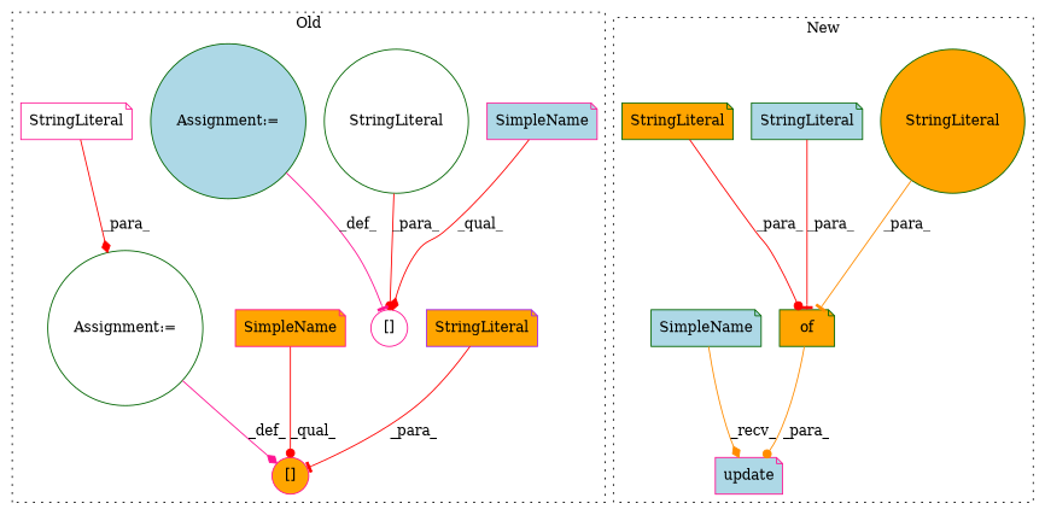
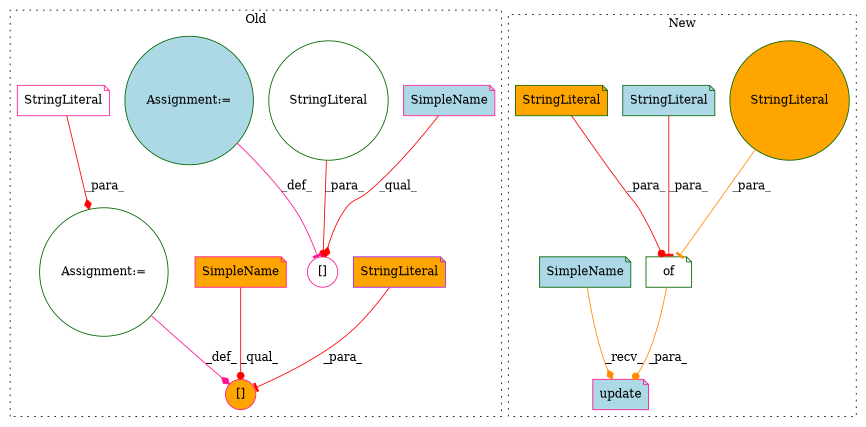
  digraph {
    node [a=45 l=7 shape=note style=filled fillcolor=orange color=darkgreen]
    edge [color=red arrowhead=diamond]
    n1 [a=2 l="8,1" label="[]" s="8790,8804" shape=circle color=deeppink]
    n2 [a=7 l=1 label="Assignment:=" s=8805 shape=circle fillcolor=white]
    n3 [l=6 label=StringLiteral s=8798 color=purple]
    n4 [a=2 l="8,1" label="[]" s="8685,8716" shape=circle fillcolor=white color=deeppink]
    n5 [l=23 label=StringLiteral s=8693 shape=circle fillcolor=white]
    n6 [a=7 l=1 label="Assignment:=" s=8717 shape=circle fillcolor=lightblue]
    n7 [l=27 label=StringLiteral s=8806 fillcolor=white color=deeppink]
    n8 [a=42 label=SimpleName s=8790 color=deeppink]
    n9 [a=42 label=SimpleName s=8685 fillcolor=lightblue color=deeppink]
    n10 [a=32 l="7,1" label=update s="9493,9800" fillcolor=lightblue color=deeppink]
-   n11 [a=32 l="3,1" label=of s="9504,9799"]
+   n11 [a=32 l="3,1" label=of s="9504,9799" fillcolor=white]
    n12 [l=17 label=StringLiteral s=9682 shape=circle]
    n13 [l=27 label=StringLiteral s=9732 fillcolor=lightblue]
    n14 [l=6 label=StringLiteral s=9765]
    n15 [a=42 label=SimpleName s=9485 fillcolor=lightblue]
    subgraph cluster_1 {
      label=Old
      style=dotted
      n1
      n2
      n3
      n4
      n5
      n6
      n7
      n8
      n9
    }
    subgraph cluster_2 {
      label=New
      style=dotted
      n10
      n11
      n12
      n13
      n14
      n15
    }
    n2 -> n1 [label=_def_ color=deeppink]
    n3 -> n1 [label=_para_ arrowhead=tee]
    n5 -> n4 [label=_para_ arrowhead=dot]
    n6 -> n4 [label=_def_ color=deeppink arrowhead=tee]
    n7 -> n2 [label=_para_]
    n8 -> n1 [label=_qual_ arrowhead=dot]
    n9 -> n4 [label=_qual_]
    n11 -> n10 [label=_para_ color=darkorange arrowhead=dot]
    n12 -> n11 [label=_para_ color=darkorange arrowhead=tee]
    n13 -> n11 [label=_para_ arrowhead=tee]
    n14 -> n11 [label=_para_ arrowhead=dot]
    n15 -> n10 [label=_recv_ color=darkorange]
  }
